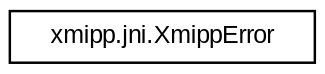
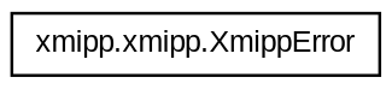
  digraph {
    rankdir=LR
    fontname="Liberation Sans"
-   n1 [color=black fillcolor=white fontname="Liberation Sans" fontsize=10 height=0.2 label="xmipp.jni.XmippError" shape=record style=filled width=0.4]
+   n1 [color=black fillcolor=white fontname="Liberation Sans" fontsize=10 height=0.2 label="xmipp.xmipp.XmippError" shape=record style=filled width=0.4]
  }
